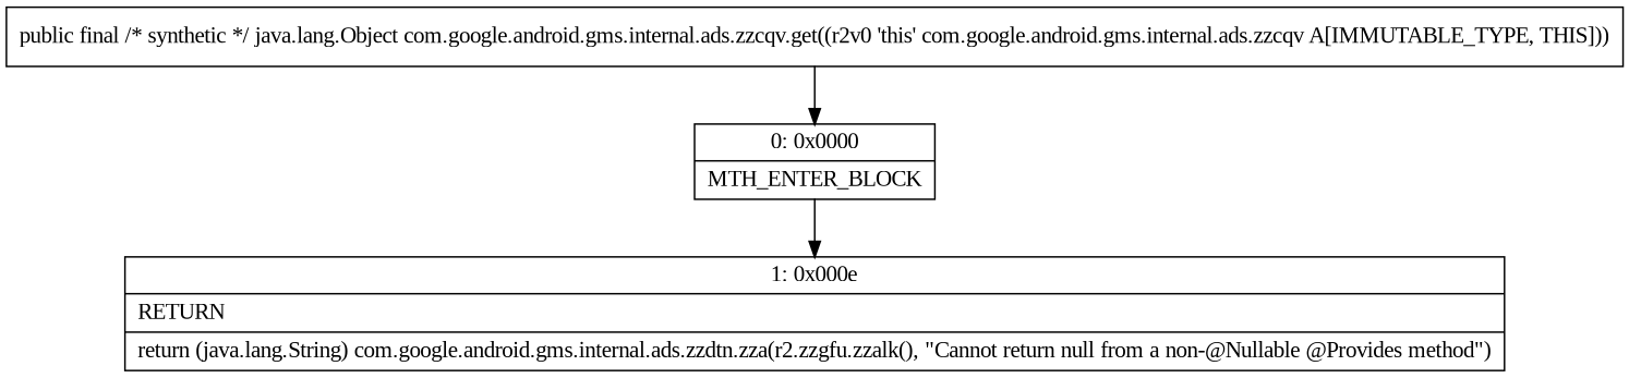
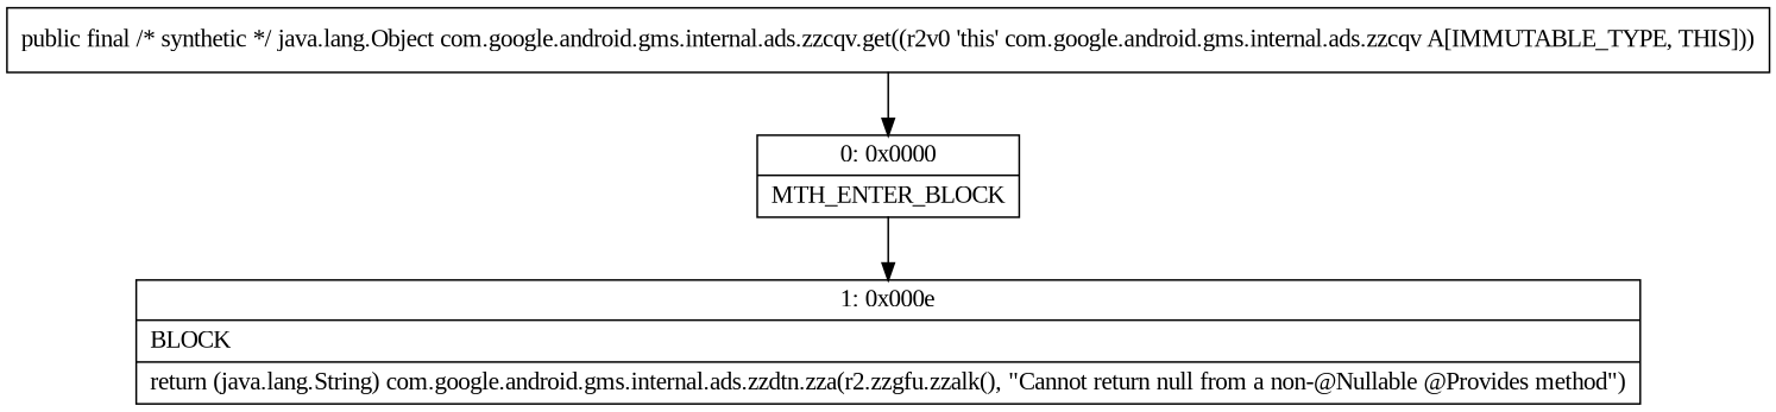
  digraph {
    fontname="Liberation Serif"
    node [shape=record fontname="Liberation Serif"]
    edge [fontname="Liberation Serif"]
    n1 [label="{0\:\ 0x0000|MTH_ENTER_BLOCK\l}"]
-   n2 [label="{1\:\ 0x000e|RETURN\l|return (java.lang.String) com.google.android.gms.internal.ads.zzdtn.zza(r2.zzgfu.zzalk(), \"Cannot return null from a non\-@Nullable @Provides method\")\l}"]
+   n2 [label="{1\:\ 0x000e|BLOCK\l|return (java.lang.String) com.google.android.gms.internal.ads.zzdtn.zza(r2.zzgfu.zzalk(), \"Cannot return null from a non\-@Nullable @Provides method\")\l}"]
    n3 [label="{public final \/* synthetic *\/ java.lang.Object com.google.android.gms.internal.ads.zzcqv.get((r2v0 'this' com.google.android.gms.internal.ads.zzcqv A[IMMUTABLE_TYPE, THIS])) }"]
    n1 -> n2
    n3 -> n1
  }
